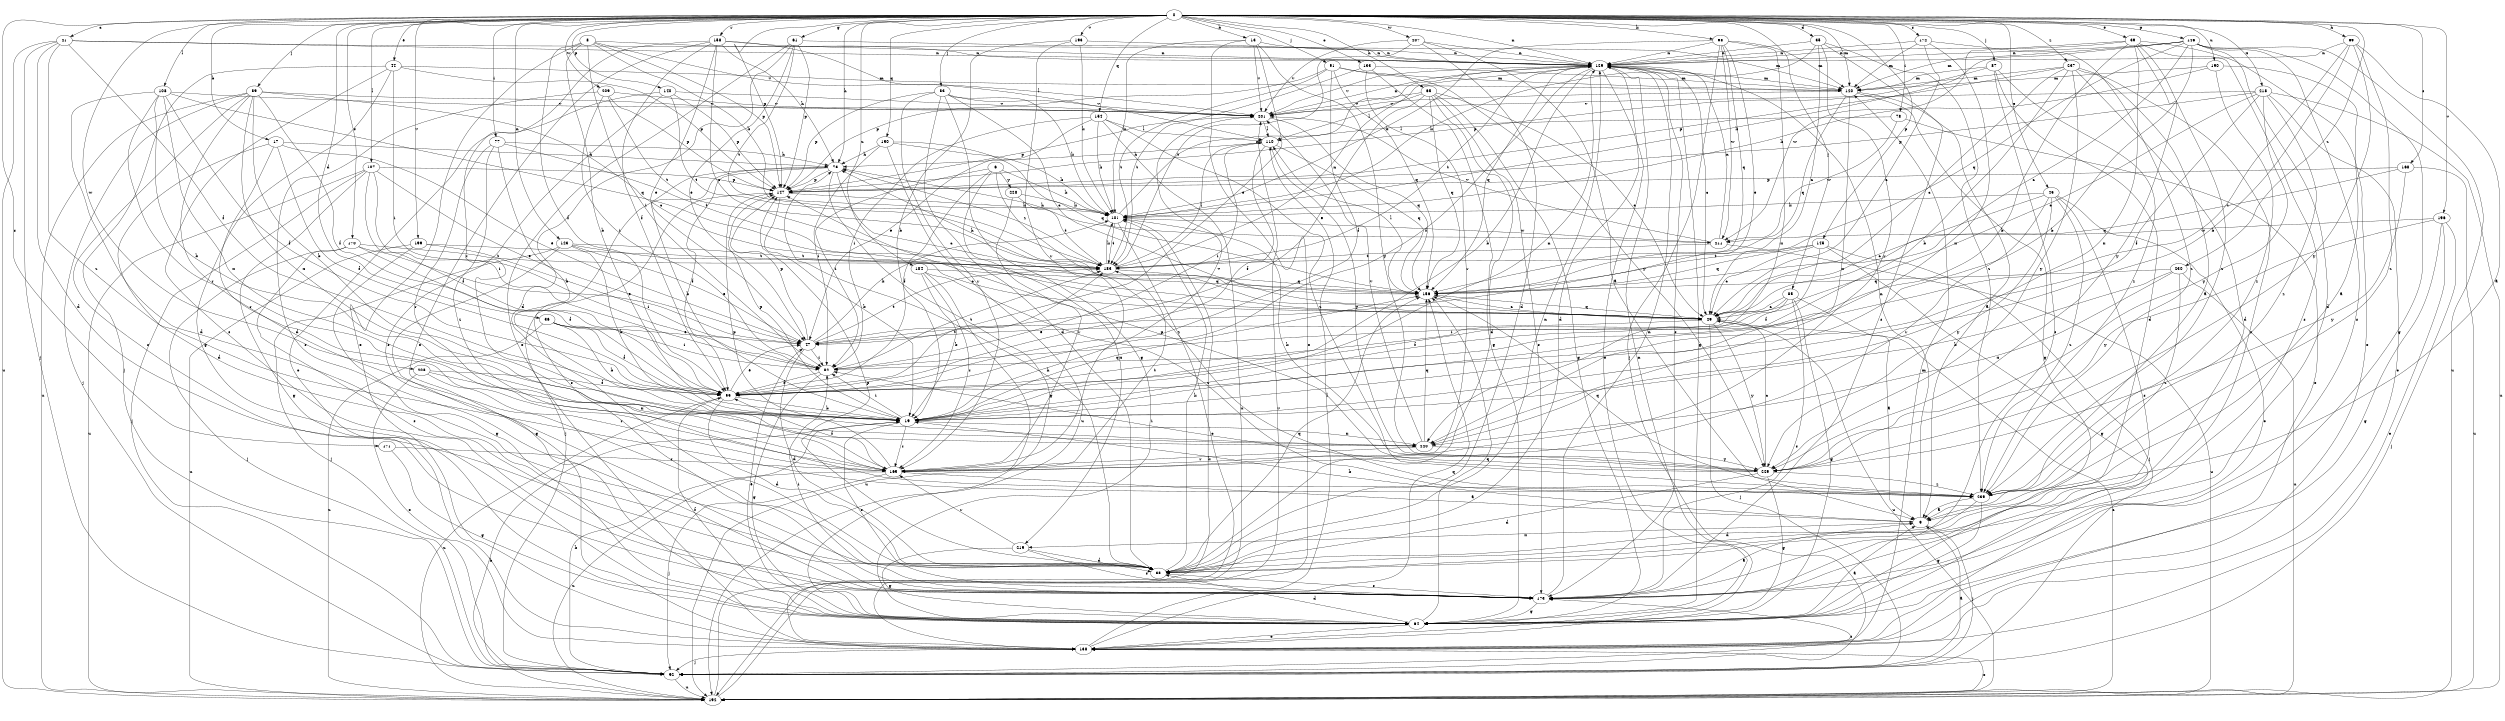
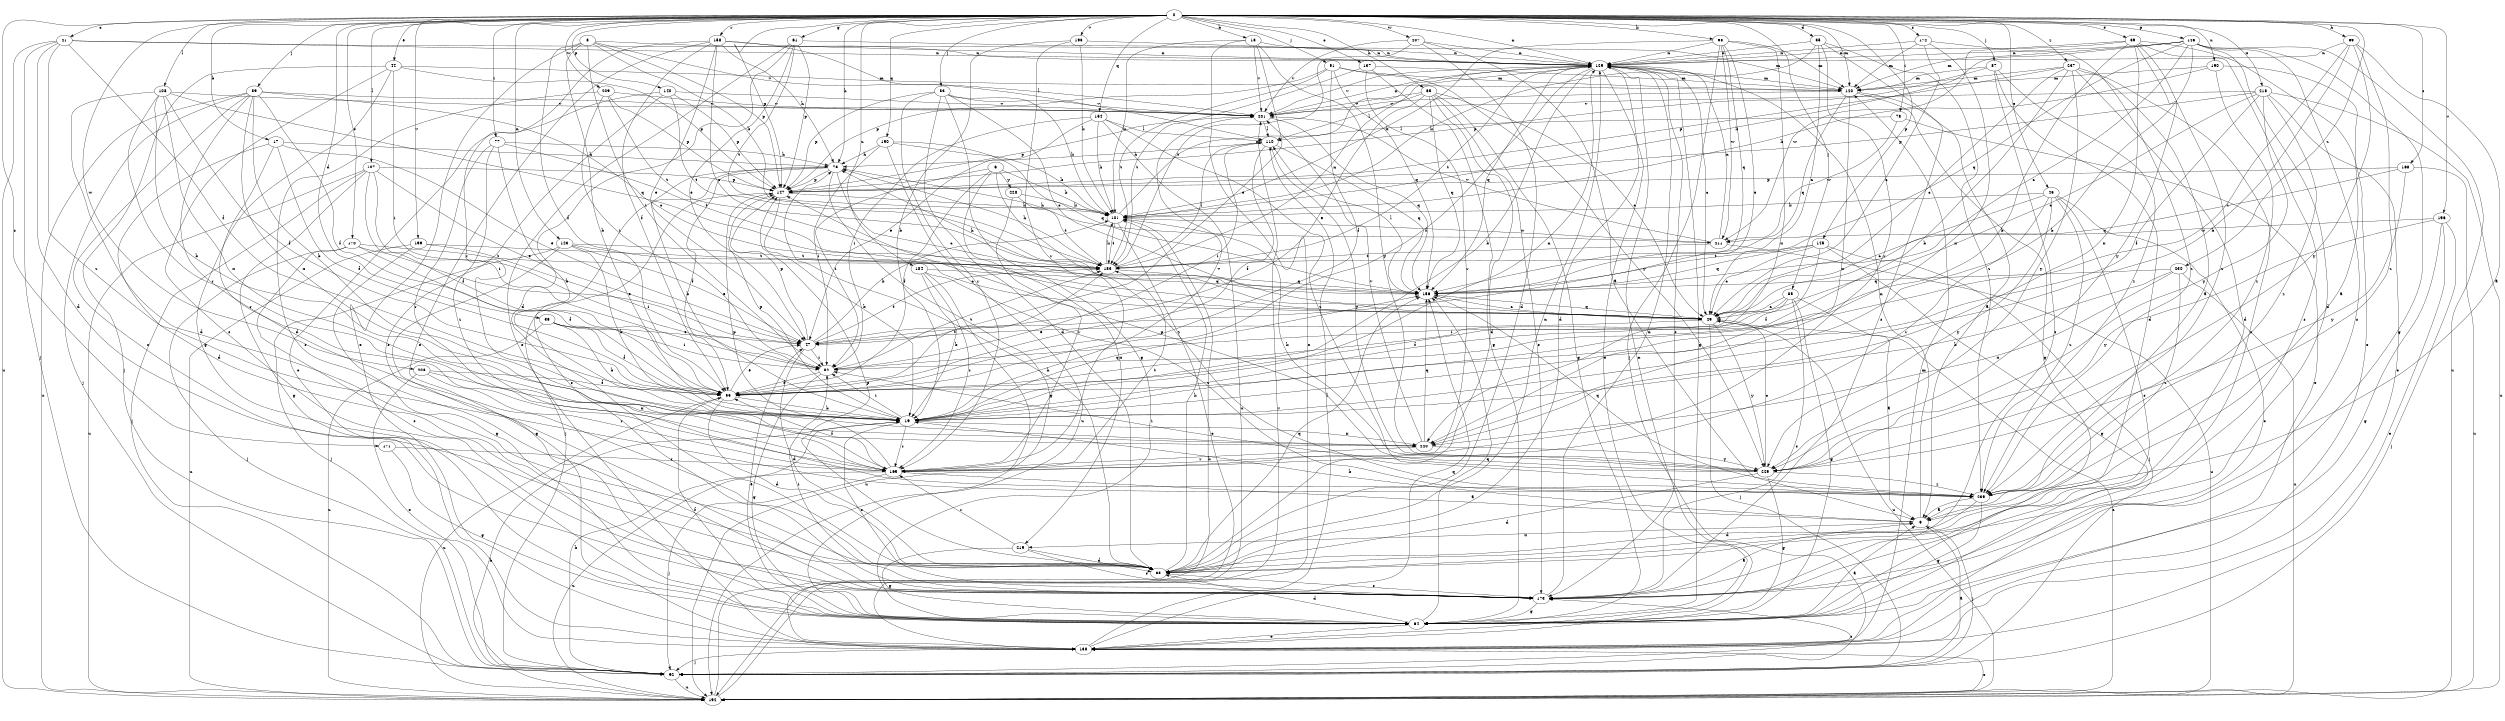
  strict digraph {
    0
    13
    17
    21
    35
    36
    39
    44
    45
    61
    65
    69
    73
    77
    78
    83
    85
    87
    89
    91
    98
    107
    108
    120
    123
    129
-   133
+   133 [label=137]
    140
    145
    146
    147
    150
    154
    158
    168
    170
    171
    172
    184
    190
    193
    196
    199
    207
    208
    209
    218
    230
    237
    101
    138
    201
    47
    229
    55
    38
    165
    239
    92
    192
    173
    29
    82
    19
    220
    211
    64
    183
    156
    110
    9
    6
    219
    228
    8
    0 -> 13 [label=b]
    0 -> 17 [label=b]
    0 -> 21 [label=c]
    0 -> 35 [label=d]
    0 -> 36 [label=d]
    0 -> 39 [label=e]
    0 -> 44 [label=e]
    0 -> 45 [label=e]
    0 -> 61 [label=g]
    0 -> 65 [label=h]
    0 -> 69 [label=h]
    0 -> 73 [label=h]
    0 -> 77 [label=i]
    0 -> 78 [label=i]
    0 -> 83 [label=j]
    0 -> 85 [label=j]
    0 -> 87 [label=j]
    0 -> 89 [label=j]
    0 -> 91 [label=j]
    0 -> 98 [label=k]
    0 -> 107 [label=l]
    0 -> 108 [label=l]
    0 -> 120 [label=m]
    0 -> 123 [label=n]
    0 -> 129 [label=n]
    0 -> 133 [label=o]
    0 -> 140 [label=p]
    0 -> 145 [label=p]
    0 -> 146 [label=p]
    0 -> 147 [label=p]
    0 -> 150 [label=q]
    0 -> 154 [label=q]
    0 -> 158 [label=r]
    0 -> 168 [label=s]
    0 -> 170 [label=s]
    0 -> 171 [label=s]
    0 -> 172 [label=s]
    0 -> 184 [label=u]
    0 -> 190 [label=u]
    0 -> 193 [label=v]
    0 -> 196 [label=v]
    0 -> 199 [label=v]
    0 -> 207 [label=w]
    0 -> 208 [label=w]
    0 -> 209 [label=w]
    0 -> 218 [label=x]
    0 -> 230 [label=z]
    0 -> 237 [label=z]
    13 -> 129 [label=n]
    13 -> 101 [label=k]
    13 -> 138 [label=o]
    13 -> 201 [label=v]
    13 -> 47 [label=e]
    13 -> 229 [label=y]
    17 -> 73 [label=h]
    17 -> 47 [label=e]
    17 -> 55 [label=f]
    17 -> 38 [label=d]
    17 -> 165 [label=r]
    21 -> 120 [label=m]
    21 -> 129 [label=n]
    21 -> 55 [label=f]
    21 -> 38 [label=d]
    21 -> 239 [label=z]
    21 -> 92 [label=j]
    21 -> 192 [label=u]
    35 -> 129 [label=n]
    35 -> 101 [label=k]
    35 -> 165 [label=r]
    35 -> 239 [label=z]
    35 -> 173 [label=s]
    35 -> 29 [label=c]
    36 -> 47 [label=e]
    36 -> 55 [label=f]
    36 -> 192 [label=u]
    36 -> 82 [label=i]
    36 -> 19 [label=b]
    39 -> 129 [label=n]
    39 -> 138 [label=o]
    39 -> 229 [label=y]
    39 -> 239 [label=z]
    39 -> 173 [label=s]
    39 -> 19 [label=b]
    39 -> 220 [label=x]
    39 -> 211 [label=w]
    44 -> 120 [label=m]
    44 -> 147 [label=p]
    44 -> 92 [label=j]
    44 -> 173 [label=s]
    44 -> 82 [label=i]
    44 -> 64 [label=g]
    45 -> 101 [label=k]
    45 -> 138 [label=o]
    45 -> 229 [label=y]
    45 -> 165 [label=r]
    45 -> 239 [label=z]
    45 -> 173 [label=s]
    45 -> 29 [label=c]
    61 -> 129 [label=n]
    61 -> 147 [label=p]
    61 -> 138 [label=o]
    61 -> 47 [label=e]
    61 -> 38 [label=d]
    61 -> 183 [label=t]
    65 -> 201 [label=v]
    65 -> 47 [label=e]
    65 -> 38 [label=d]
    65 -> 173 [label=s]
    65 -> 29 [label=c]
    65 -> 64 [label=g]
    65 -> 156 [label=q]
    65 -> 110 [label=l]
    69 -> 129 [label=n]
    69 -> 229 [label=y]
    69 -> 239 [label=z]
    69 -> 82 [label=i]
    69 -> 19 [label=b]
    69 -> 9 [label=a]
    73 -> 147 [label=p]
    73 -> 55 [label=f]
    73 -> 173 [label=s]
    73 -> 29 [label=c]
    73 -> 19 [label=b]
    73 -> 64 [label=g]
    77 -> 73 [label=h]
    77 -> 165 [label=r]
    77 -> 239 [label=z]
    77 -> 19 [label=b]
    77 -> 183 [label=t]
    78 -> 138 [label=o]
    78 -> 211 [label=w]
    78 -> 110 [label=l]
    83 -> 147 [label=p]
    83 -> 101 [label=k]
    83 -> 201 [label=v]
    83 -> 38 [label=d]
    83 -> 165 [label=r]
    83 -> 29 [label=c]
    83 -> 64 [label=g]
    85 -> 55 [label=f]
    85 -> 173 [label=s]
    85 -> 29 [label=c]
    85 -> 82 [label=i]
    85 -> 64 [label=g]
    85 -> 9 [label=a]
    87 -> 120 [label=m]
    87 -> 147 [label=p]
    87 -> 38 [label=d]
    87 -> 239 [label=z]
    87 -> 173 [label=s]
    89 -> 201 [label=v]
    89 -> 55 [label=f]
    89 -> 38 [label=d]
    89 -> 92 [label=j]
    89 -> 192 [label=u]
    89 -> 173 [label=s]
    89 -> 29 [label=c]
    89 -> 19 [label=b]
    89 -> 220 [label=x]
    91 -> 120 [label=m]
    91 -> 147 [label=p]
    91 -> 229 [label=y]
    91 -> 55 [label=f]
    91 -> 183 [label=t]
    91 -> 156 [label=q]
    98 -> 120 [label=m]
    98 -> 129 [label=n]
    98 -> 101 [label=k]
    98 -> 47 [label=e]
    98 -> 92 [label=j]
    98 -> 220 [label=x]
    98 -> 211 [label=w]
    98 -> 156 [label=q]
    107 -> 147 [label=p]
    107 -> 47 [label=e]
    107 -> 55 [label=f]
    107 -> 92 [label=j]
    107 -> 192 [label=u]
    107 -> 82 [label=i]
    107 -> 64 [label=g]
    108 -> 201 [label=v]
    108 -> 55 [label=f]
    108 -> 38 [label=d]
    108 -> 165 [label=r]
    108 -> 19 [label=b]
    108 -> 220 [label=x]
    108 -> 156 [label=q]
    120 -> 201 [label=v]
    120 -> 220 [label=x]
    120 -> 64 [label=g]
    120 -> 156 [label=q]
    120 -> 9 [label=a]
    123 -> 47 [label=e]
    123 -> 92 [label=j]
    123 -> 29 [label=c]
    123 -> 19 [label=b]
    123 -> 64 [label=g]
    123 -> 183 [label=t]
    129 -> 120 [label=m]
    129 -> 138 [label=o]
    129 -> 201 [label=v]
    129 -> 55 [label=f]
    129 -> 38 [label=d]
    129 -> 173 [label=s]
    129 -> 29 [label=c]
    129 -> 19 [label=b]
    129 -> 64 [label=g]
    129 -> 183 [label=t]
    129 -> 156 [label=q]
    133 -> 120 [label=m]
    133 -> 165 [label=r]
    133 -> 64 [label=g]
    133 -> 183 [label=t]
    140 -> 147 [label=p]
    140 -> 138 [label=o]
    140 -> 201 [label=v]
    140 -> 173 [label=s]
    140 -> 183 [label=t]
    145 -> 55 [label=f]
    145 -> 92 [label=j]
    145 -> 29 [label=c]
    145 -> 64 [label=g]
    145 -> 183 [label=t]
    145 -> 156 [label=q]
    146 -> 120 [label=m]
    146 -> 129 [label=n]
    146 -> 101 [label=k]
    146 -> 38 [label=d]
    146 -> 192 [label=u]
    146 -> 173 [label=s]
    146 -> 29 [label=c]
    146 -> 19 [label=b]
    146 -> 64 [label=g]
    146 -> 156 [label=q]
    147 -> 101 [label=k]
    147 -> 92 [label=j]
    147 -> 19 [label=b]
    150 -> 73 [label=h]
    150 -> 101 [label=k]
    150 -> 192 [label=u]
    150 -> 82 [label=i]
    150 -> 156 [label=q]
    154 -> 101 [label=k]
    154 -> 47 [label=e]
    154 -> 239 [label=z]
    154 -> 192 [label=u]
    154 -> 82 [label=i]
    154 -> 110 [label=l]
    158 -> 73 [label=h]
    158 -> 129 [label=n]
    158 -> 138 [label=o]
    158 -> 47 [label=e]
    158 -> 55 [label=f]
    158 -> 165 [label=r]
    158 -> 29 [label=c]
    158 -> 110 [label=l]
    168 -> 147 [label=p]
    168 -> 229 [label=y]
    168 -> 192 [label=u]
    168 -> 156 [label=q]
    170 -> 47 [label=e]
    170 -> 55 [label=f]
    170 -> 92 [label=j]
    170 -> 173 [label=s]
    170 -> 183 [label=t]
    171 -> 165 [label=r]
    171 -> 64 [label=g]
    172 -> 120 [label=m]
    172 -> 129 [label=n]
    172 -> 239 [label=z]
    172 -> 29 [label=c]
    172 -> 220 [label=x]
    184 -> 165 [label=r]
    184 -> 239 [label=z]
    184 -> 192 [label=u]
    184 -> 19 [label=b]
    184 -> 156 [label=q]
    190 -> 120 [label=m]
    190 -> 101 [label=k]
    190 -> 239 [label=z]
    190 -> 9 [label=a]
    193 -> 129 [label=n]
    193 -> 101 [label=k]
    193 -> 165 [label=r]
    193 -> 19 [label=b]
    196 -> 138 [label=o]
    196 -> 229 [label=y]
    196 -> 92 [label=j]
    196 -> 211 [label=w]
    196 -> 64 [label=g]
    199 -> 192 [label=u]
    199 -> 82 [label=i]
    199 -> 64 [label=g]
    199 -> 183 [label=t]
    207 -> 129 [label=n]
    207 -> 201 [label=v]
    207 -> 38 [label=d]
    207 -> 183 [label=t]
    207 -> 9 [label=a]
    208 -> 138 [label=o]
    208 -> 55 [label=f]
    208 -> 165 [label=r]
    208 -> 220 [label=x]
    209 -> 147 [label=p]
    209 -> 201 [label=v]
    209 -> 173 [label=s]
    209 -> 82 [label=i]
    209 -> 183 [label=t]
    218 -> 147 [label=p]
    218 -> 138 [label=o]
    218 -> 201 [label=v]
    218 -> 229 [label=y]
    218 -> 55 [label=f]
    218 -> 239 [label=z]
    218 -> 192 [label=u]
    218 -> 29 [label=c]
    230 -> 239 [label=z]
    230 -> 192 [label=u]
    230 -> 19 [label=b]
    230 -> 220 [label=x]
    230 -> 156 [label=q]
    237 -> 120 [label=m]
    237 -> 147 [label=p]
    237 -> 229 [label=y]
    237 -> 38 [label=d]
    237 -> 173 [label=s]
    237 -> 29 [label=c]
    237 -> 19 [label=b]
    237 -> 9 [label=a]
    101 -> 129 [label=n]
    101 -> 138 [label=o]
    101 -> 211 [label=w]
    101 -> 183 [label=t]
    138 -> 120 [label=m]
    138 -> 129 [label=n]
    138 -> 92 [label=j]
    138 -> 156 [label=q]
    138 -> 110 [label=l]
    201 -> 129 [label=n]
    201 -> 147 [label=p]
    201 -> 156 [label=q]
    201 -> 110 [label=l]
    47 -> 147 [label=p]
    47 -> 101 [label=k]
    47 -> 38 [label=d]
    47 -> 82 [label=i]
    47 -> 183 [label=t]
    229 -> 147 [label=p]
    229 -> 101 [label=k]
    229 -> 38 [label=d]
    229 -> 239 [label=z]
    229 -> 29 [label=c]
    229 -> 82 [label=i]
    229 -> 64 [label=g]
    55 -> 47 [label=e]
    55 -> 38 [label=d]
    55 -> 192 [label=u]
    55 -> 19 [label=b]
    55 -> 183 [label=t]
    38 -> 73 [label=h]
    38 -> 129 [label=n]
    38 -> 147 [label=p]
    38 -> 101 [label=k]
    38 -> 173 [label=s]
    38 -> 156 [label=q]
    165 -> 147 [label=p]
    165 -> 55 [label=f]
    165 -> 92 [label=j]
    165 -> 192 [label=u]
    165 -> 183 [label=t]
    165 -> 9 [label=a]
    239 -> 38 [label=d]
    239 -> 64 [label=g]
    239 -> 156 [label=q]
    239 -> 9 [label=a]
    92 -> 192 [label=u]
    92 -> 173 [label=s]
    92 -> 19 [label=b]
    92 -> 9 [label=a]
    192 -> 101 [label=k]
    192 -> 138 [label=o]
    192 -> 201 [label=v]
    192 -> 29 [label=c]
    192 -> 19 [label=b]
    173 -> 129 [label=n]
    173 -> 82 [label=i]
    173 -> 64 [label=g]
    173 -> 9 [label=a]
    29 -> 47 [label=e]
    29 -> 229 [label=y]
    29 -> 92 [label=j]
    29 -> 192 [label=u]
    29 -> 156 [label=q]
    82 -> 55 [label=f]
    82 -> 64 [label=g]
    82 -> 183 [label=t]
    19 -> 129 [label=n]
    19 -> 147 [label=p]
    19 -> 201 [label=v]
    19 -> 165 [label=r]
    19 -> 173 [label=s]
    19 -> 82 [label=i]
    19 -> 220 [label=x]
    19 -> 156 [label=q]
    220 -> 201 [label=v]
    220 -> 229 [label=y]
    220 -> 165 [label=r]
    220 -> 156 [label=q]
    211 -> 73 [label=h]
    211 -> 129 [label=n]
    211 -> 201 [label=v]
    211 -> 192 [label=u]
    211 -> 183 [label=t]
    64 -> 138 [label=o]
    64 -> 47 [label=e]
    64 -> 55 [label=f]
    64 -> 38 [label=d]
    64 -> 156 [label=q]
    64 -> 9 [label=a]
-   183 -> 73 [label=z]
+   183 -> 73 [label=h]
    183 -> 129 [label=n]
    183 -> 101 [label=k]
    183 -> 156 [label=q]
    183 -> 110 [label=l]
    156 -> 73 [label=h]
    156 -> 29 [label=c]
    156 -> 110 [label=l]
    110 -> 73 [label=h]
    110 -> 229 [label=y]
    110 -> 55 [label=f]
    110 -> 82 [label=i]
    110 -> 156 [label=q]
    9 -> 129 [label=n]
    9 -> 92 [label=j]
    9 -> 19 [label=b]
    9 -> 219 [label=x]
    6 -> 101 [label=k]
    6 -> 55 [label=f]
    6 -> 239 [label=z]
    6 -> 82 [label=i]
    6 -> 219 [label=x]
    6 -> 228 [label=y]
    219 -> 38 [label=d]
    219 -> 165 [label=r]
    219 -> 173 [label=s]
    219 -> 64 [label=g]
    228 -> 101 [label=k]
    228 -> 165 [label=r]
    228 -> 183 [label=t]
    8 -> 129 [label=n]
    8 -> 147 [label=p]
    8 -> 101 [label=k]
    8 -> 138 [label=o]
    8 -> 201 [label=v]
    8 -> 55 [label=f]
    8 -> 82 [label=i]
    8 -> 19 [label=b]
  }
